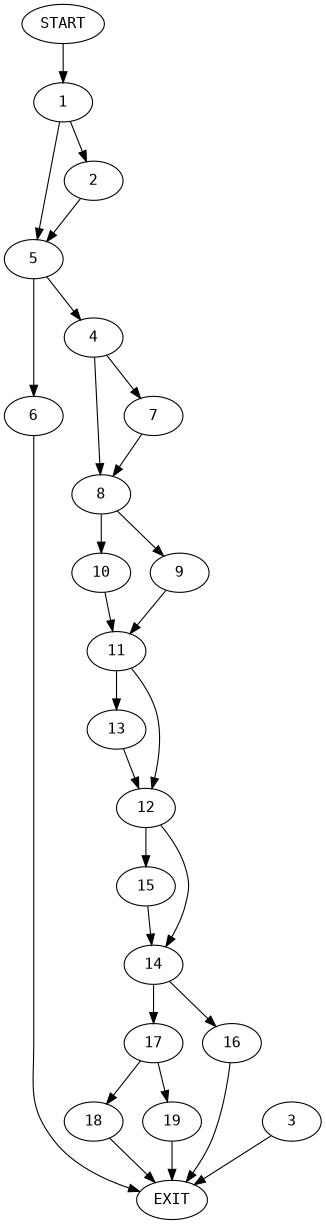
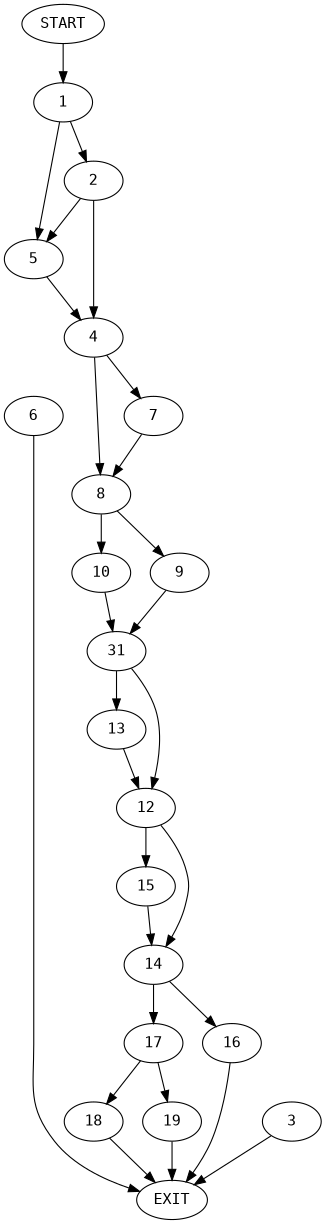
  digraph {
    fontname="DejaVu Sans Mono"
    node [fontname="DejaVu Sans Mono"]
    edge [fontname="DejaVu Sans Mono"]
    n1 [label=START]
    1
    2
    5
    n5 [label=EXIT]
    4
    3
    7
    8
    6
    9
    10
-   11
+   11 [label=31]
    12
    13
    14
    15
    16
    17
    18
    19
    n1 -> 1
    1 -> 2
    1 -> 5
    2 -> 5
+   2 -> 4
    5 -> 4
-   5 -> 6
    4 -> 7
    4 -> 8
    3 -> n5
    7 -> 8
    8 -> 9
    8 -> 10
    6 -> n5
    9 -> 11
    10 -> 11
    11 -> 12
    11 -> 13
    12 -> 14
    12 -> 15
    13 -> 12
    14 -> 16
    14 -> 17
    15 -> 14
    16 -> n5
    17 -> 18
    17 -> 19
    18 -> n5
    19 -> n5
  }
